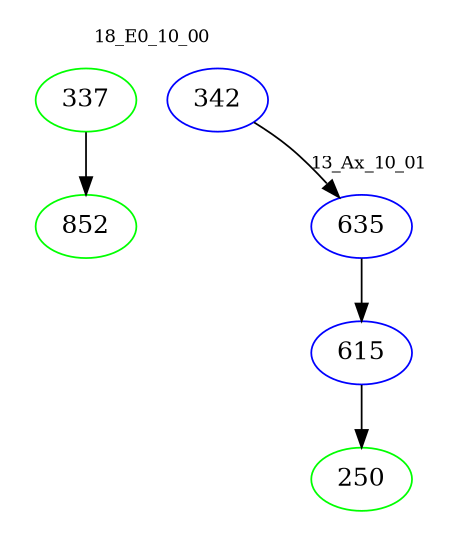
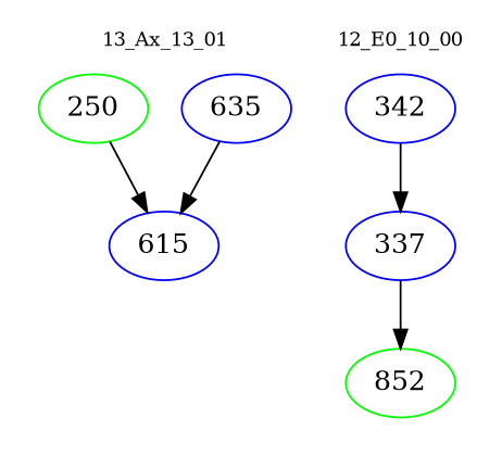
  digraph {
    node [color=blue]
    edge [color=black]
    n1 [label=635]
    n2 [label=615]
    n3 [color=green label=250]
    n4 [label=342]
-   n5 [color=green label=337]
+   n5 [label=337]
    n6 [color=green label=852]
    subgraph cluster_1 {
      color=white
      fontsize=10
-     label="13_Ax_10_01"
+     label="13_Ax_13_01"
      n1
      n2
      n3
    }
    subgraph cluster_2 {
      color=white
      fontsize=10
-     label="18_E0_10_00"
+     label="12_E0_10_00"
      n4
      n5
      n6
    }
    n1 -> n2
-   n2 -> n3
-   n4 -> n1
+   n3 -> n2
+   n4 -> n5
    n5 -> n6
  }
